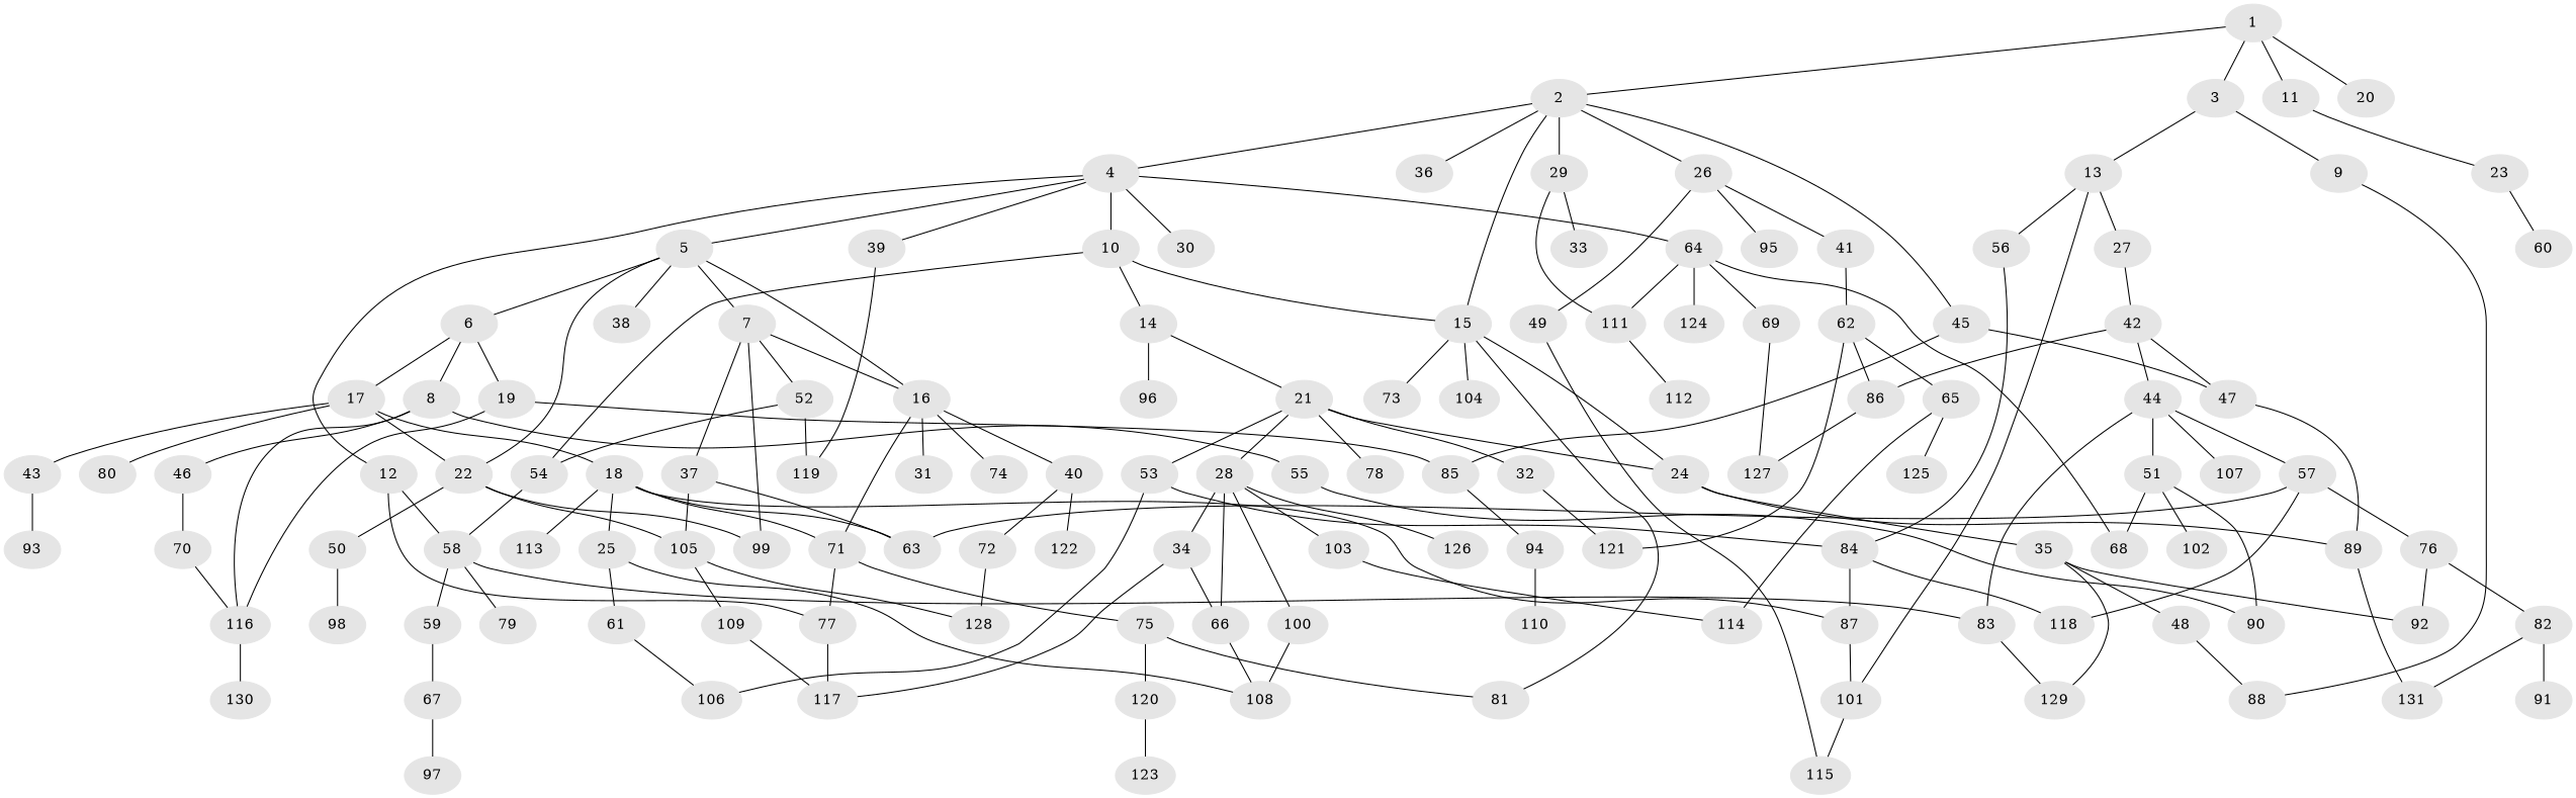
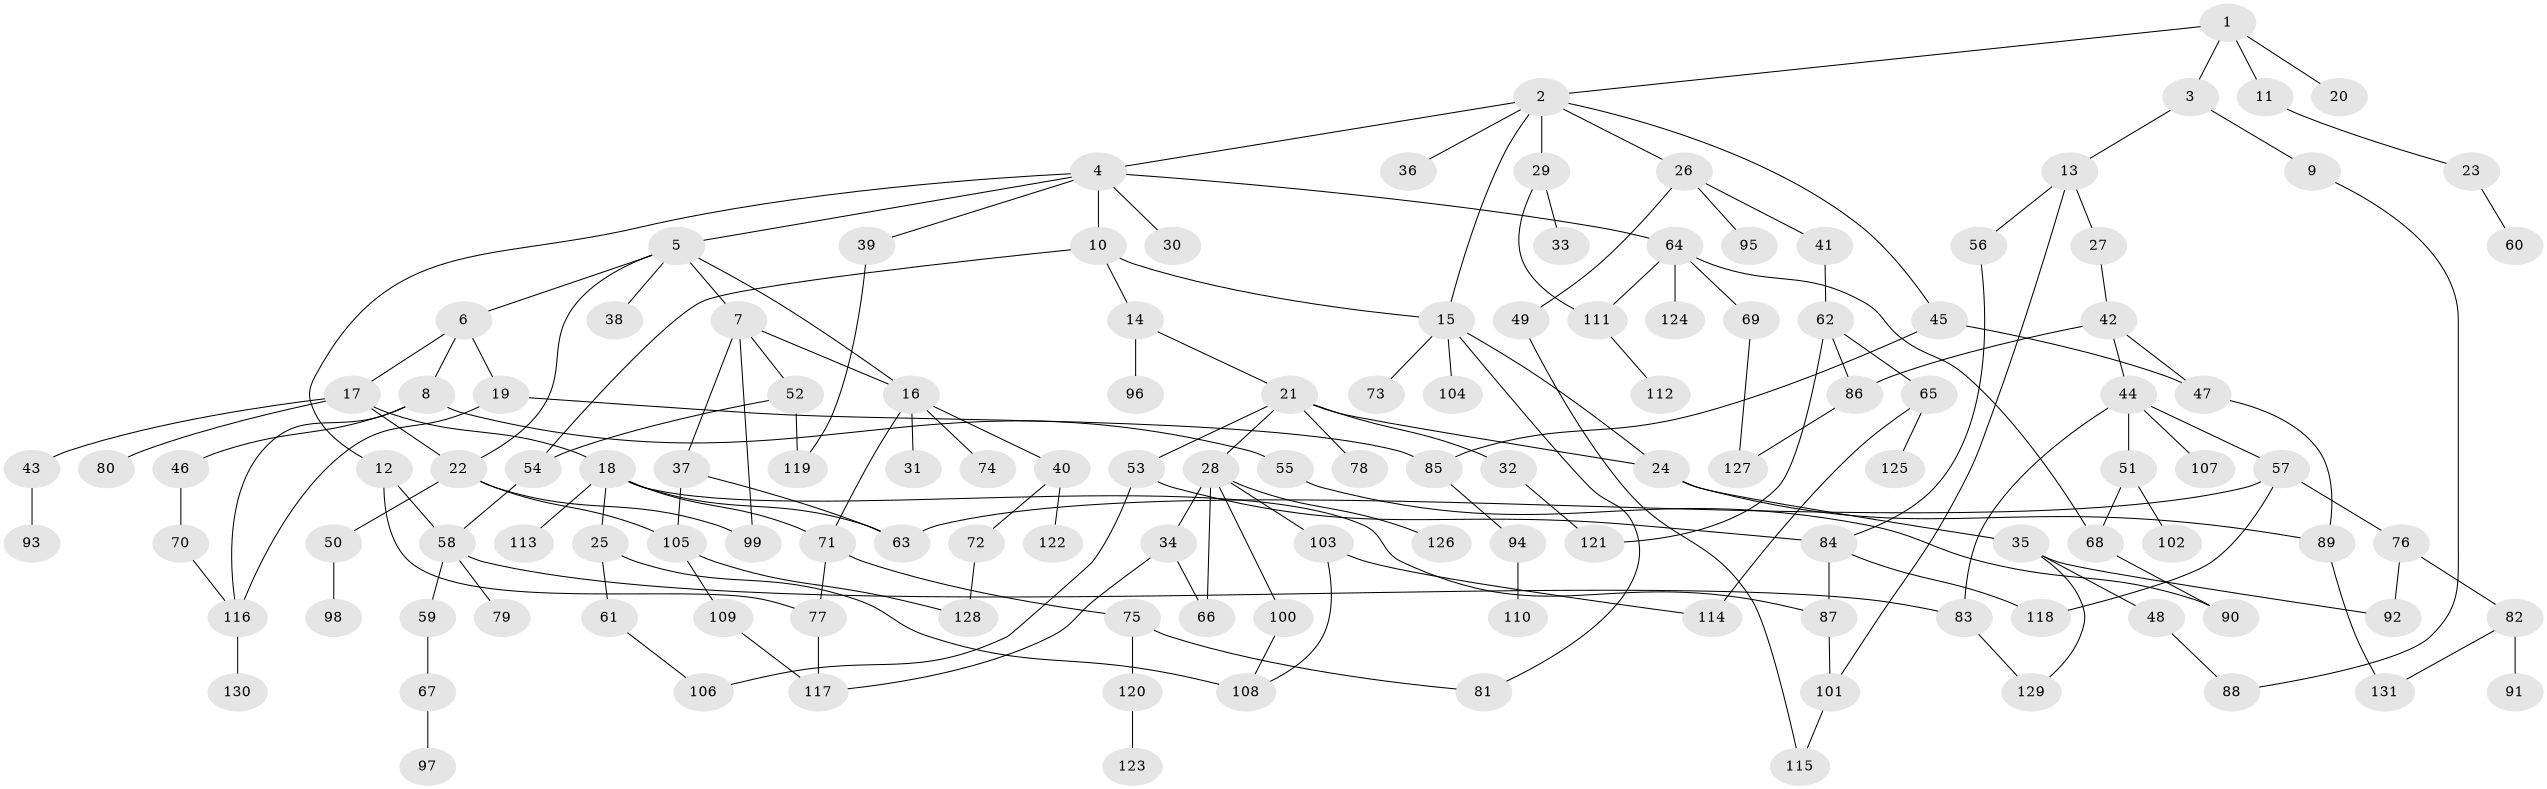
  graph {
    node [color=gray90 style=filled]
    1
    2
    3
    11
    20
    4
    15
    26
    29
    36
    45
    9
    13
    23
    5
    10
    12
    30
    39
    64
    24
    73
    81
    104
    41
    49
    95
    33
    111
    85
    47
    88
    27
    56
    101
    6
    7
    16
    22
    38
    14
    54
    58
    77
    119
    68
    69
    124
    8
    17
    19
    37
    52
    99
    31
    40
    71
    74
    50
    105
    46
    55
    116
    18
    43
    80
    63
    70
    90
    130
    21
    96
    60
    83
    59
    79
    117
    42
    84
    115
    28
    32
    53
    78
    35
    89
    72
    122
    75
    128
    25
    87
    113
    93
    61
    108
    94
    34
    66
    100
    103
    126
    121
    106
    98
    109
    48
    92
    129
    131
    62
    44
    86
    114
    112
    65
    51
    57
    107
    127
    102
    76
    118
    82
    67
    97
    125
    120
    123
    91
    110
    1 -- 2
    1 -- 3
    1 -- 11
    1 -- 20
    2 -- 4
    2 -- 15
    2 -- 26
    2 -- 29
    2 -- 36
    2 -- 45
    3 -- 9
    3 -- 13
    11 -- 23
    4 -- 5
    4 -- 10
    4 -- 12
    4 -- 30
    4 -- 39
    4 -- 64
    15 -- 24
    15 -- 73
    15 -- 81
    15 -- 104
    26 -- 41
    26 -- 49
    26 -- 95
    29 -- 33
    29 -- 111
    45 -- 85
    45 -- 47
    9 -- 88
    13 -- 27
    13 -- 56
    13 -- 101
    23 -- 60
    5 -- 6
    5 -- 7
    5 -- 16
    5 -- 22
    5 -- 38
    10 -- 15
    10 -- 14
    10 -- 54
    12 -- 58
    12 -- 77
    39 -- 119
    64 -- 111
    64 -- 68
    64 -- 69
    64 -- 124
    24 -- 35
    24 -- 89
    41 -- 62
    49 -- 115
    111 -- 112
    85 -- 94
    47 -- 89
    27 -- 42
    56 -- 84
    101 -- 115
    6 -- 8
    6 -- 17
    6 -- 19
    7 -- 16
    7 -- 37
    7 -- 52
    7 -- 99
    16 -- 31
    16 -- 40
    16 -- 71
    16 -- 74
    22 -- 99
    22 -- 50
    22 -- 105
    14 -- 21
    14 -- 96
    54 -- 58
    58 -- 83
    58 -- 59
    58 -- 79
    77 -- 117
    69 -- 127
    8 -- 46
    8 -- 55
    8 -- 116
    17 -- 22
    17 -- 18
    17 -- 43
    17 -- 80
    19 -- 85
    19 -- 116
    37 -- 105
    37 -- 63
    52 -- 54
    52 -- 119
    40 -- 72
    40 -- 122
    71 -- 77
    71 -- 75
    50 -- 98
    105 -- 128
    105 -- 109
    46 -- 70
    55 -- 90
    116 -- 130
    18 -- 71
    18 -- 63
    18 -- 25
    18 -- 87
    18 -- 113
    43 -- 93
    70 -- 116
    21 -- 24
    21 -- 28
    21 -- 32
    21 -- 53
    21 -- 78
    83 -- 129
    59 -- 67
    42 -- 47
    42 -- 44
    42 -- 86
    84 -- 87
    84 -- 118
    28 -- 34
    28 -- 66
    28 -- 100
    28 -- 103
    28 -- 126
    32 -- 121
    53 -- 84
    53 -- 106
    35 -- 48
    35 -- 92
    35 -- 129
    89 -- 131
    72 -- 128
    75 -- 81
    75 -- 120
    25 -- 61
    25 -- 108
    87 -- 101
    61 -- 106
    94 -- 110
    34 -- 117
    34 -- 66
-   66 -- 108
+   103 -- 108
    100 -- 108
    103 -- 114
    109 -- 117
    48 -- 88
    62 -- 121
    62 -- 86
    62 -- 65
    44 -- 83
    44 -- 51
    44 -- 57
    44 -- 107
    86 -- 127
    65 -- 114
    65 -- 125
    51 -- 68
-   51 -- 90
+   68 -- 90
    51 -- 102
    57 -- 63
    57 -- 76
    57 -- 118
    76 -- 92
    76 -- 82
    82 -- 131
    82 -- 91
    67 -- 97
    120 -- 123
  }
